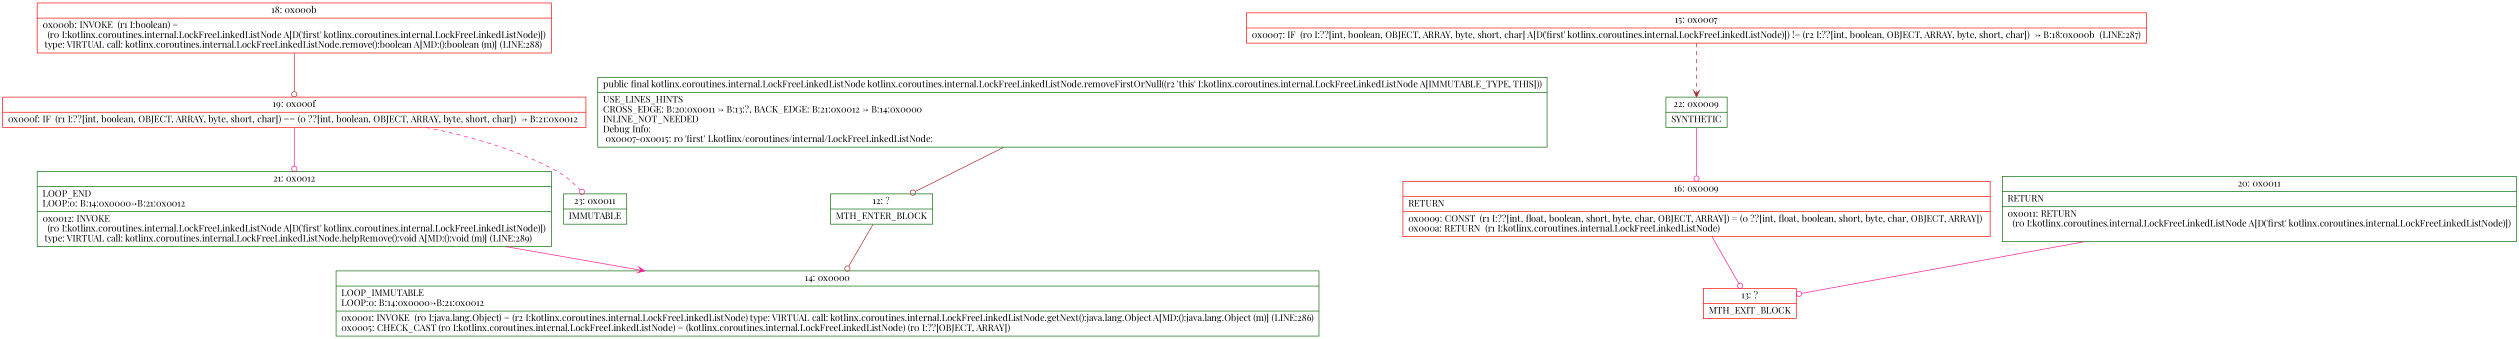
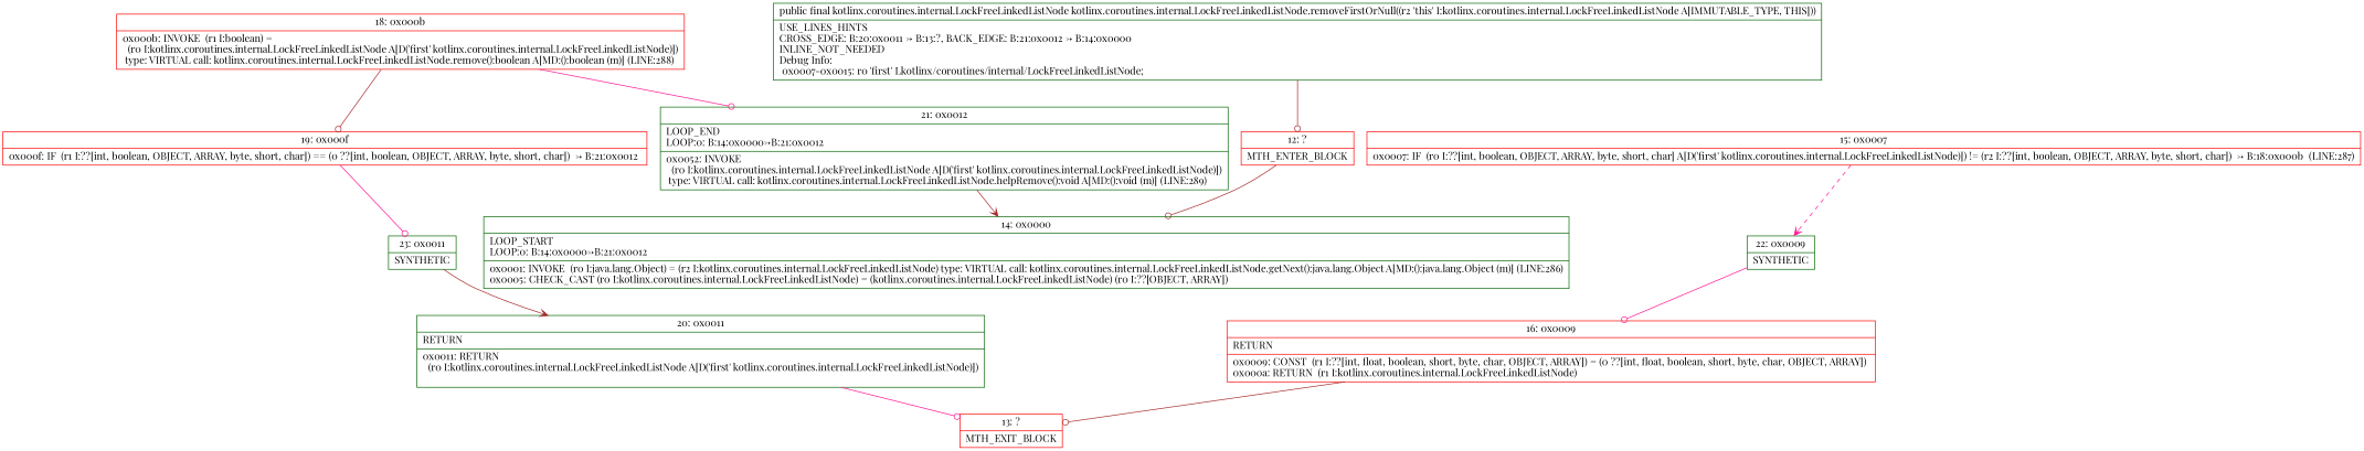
  digraph {
    fontname="Playfair Display"
    node [color=darkgreen fontname="Playfair Display" shape=record]
    edge [arrowhead=odot color=brown fontname="Playfair Display"]
-   n1 [label="{12\:\ ?|MTH_ENTER_BLOCK\l}"]
-   n2 [label="{14\:\ 0x0000|LOOP_IMMUTABLE\lLOOP:0: B:14:0x0000\-\>B:21:0x0012\l|0x0001: INVOKE  (r0 I:java.lang.Object) = (r2 I:kotlinx.coroutines.internal.LockFreeLinkedListNode) type: VIRTUAL call: kotlinx.coroutines.internal.LockFreeLinkedListNode.getNext():java.lang.Object A[MD:():java.lang.Object (m)] (LINE:286)\l0x0005: CHECK_CAST (r0 I:kotlinx.coroutines.internal.LockFreeLinkedListNode) = (kotlinx.coroutines.internal.LockFreeLinkedListNode) (r0 I:??[OBJECT, ARRAY]) \l}"]
+   n1 [color=red label="{12\:\ ?|MTH_ENTER_BLOCK\l}"]
+   n2 [label="{14\:\ 0x0000|LOOP_START\lLOOP:0: B:14:0x0000\-\>B:21:0x0012\l|0x0001: INVOKE  (r0 I:java.lang.Object) = (r2 I:kotlinx.coroutines.internal.LockFreeLinkedListNode) type: VIRTUAL call: kotlinx.coroutines.internal.LockFreeLinkedListNode.getNext():java.lang.Object A[MD:():java.lang.Object (m)] (LINE:286)\l0x0005: CHECK_CAST (r0 I:kotlinx.coroutines.internal.LockFreeLinkedListNode) = (kotlinx.coroutines.internal.LockFreeLinkedListNode) (r0 I:??[OBJECT, ARRAY]) \l}"]
    n3 [color=red label="{15\:\ 0x0007|0x0007: IF  (r0 I:??[int, boolean, OBJECT, ARRAY, byte, short, char] A[D('first' kotlinx.coroutines.internal.LockFreeLinkedListNode)]) != (r2 I:??[int, boolean, OBJECT, ARRAY, byte, short, char])  \-\> B:18:0x000b  (LINE:287)\l}"]
    n4 [label="{22\:\ 0x0009|SYNTHETIC\l}"]
    n5 [color=red label="{18\:\ 0x000b|0x000b: INVOKE  (r1 I:boolean) = \l  (r0 I:kotlinx.coroutines.internal.LockFreeLinkedListNode A[D('first' kotlinx.coroutines.internal.LockFreeLinkedListNode)])\l type: VIRTUAL call: kotlinx.coroutines.internal.LockFreeLinkedListNode.remove():boolean A[MD:():boolean (m)] (LINE:288)\l}"]
    n6 [color=red label="{19\:\ 0x000f|0x000f: IF  (r1 I:??[int, boolean, OBJECT, ARRAY, byte, short, char]) == (0 ??[int, boolean, OBJECT, ARRAY, byte, short, char])  \-\> B:21:0x0012 \l}"]
    n7 [color=red label="{16\:\ 0x0009|RETURN\l|0x0009: CONST  (r1 I:??[int, float, boolean, short, byte, char, OBJECT, ARRAY]) = (0 ??[int, float, boolean, short, byte, char, OBJECT, ARRAY]) \l0x000a: RETURN  (r1 I:kotlinx.coroutines.internal.LockFreeLinkedListNode) \l}"]
-   n8 [label="{21\:\ 0x0012|LOOP_END\lLOOP:0: B:14:0x0000\-\>B:21:0x0012\l|0x0012: INVOKE  \l  (r0 I:kotlinx.coroutines.internal.LockFreeLinkedListNode A[D('first' kotlinx.coroutines.internal.LockFreeLinkedListNode)])\l type: VIRTUAL call: kotlinx.coroutines.internal.LockFreeLinkedListNode.helpRemove():void A[MD:():void (m)] (LINE:289)\l}"]
-   n9 [label="{23\:\ 0x0011|IMMUTABLE\l}"]
+   n8 [label="{21\:\ 0x0012|LOOP_END\lLOOP:0: B:14:0x0000\-\>B:21:0x0012\l|0x0052: INVOKE  \l  (r0 I:kotlinx.coroutines.internal.LockFreeLinkedListNode A[D('first' kotlinx.coroutines.internal.LockFreeLinkedListNode)])\l type: VIRTUAL call: kotlinx.coroutines.internal.LockFreeLinkedListNode.helpRemove():void A[MD:():void (m)] (LINE:289)\l}"]
+   n9 [label="{23\:\ 0x0011|SYNTHETIC\l}"]
    n10 [label="{20\:\ 0x0011|RETURN\l|0x0011: RETURN  \l  (r0 I:kotlinx.coroutines.internal.LockFreeLinkedListNode A[D('first' kotlinx.coroutines.internal.LockFreeLinkedListNode)])\l \l}"]
    n11 [color=red label="{13\:\ ?|MTH_EXIT_BLOCK\l}"]
    n12 [label="{public final kotlinx.coroutines.internal.LockFreeLinkedListNode kotlinx.coroutines.internal.LockFreeLinkedListNode.removeFirstOrNull((r2 'this' I:kotlinx.coroutines.internal.LockFreeLinkedListNode A[IMMUTABLE_TYPE, THIS]))  | USE_LINES_HINTS\lCROSS_EDGE: B:20:0x0011 \-\> B:13:?, BACK_EDGE: B:21:0x0012 \-\> B:14:0x0000\lINLINE_NOT_NEEDED\lDebug Info:\l  0x0007\-0x0015: r0 'first' Lkotlinx\/coroutines\/internal\/LockFreeLinkedListNode;\l}"]
    n1 -> n2
-   n3 -> n4 [arrowhead=vee style=dashed]
+   n3 -> n4 [arrowhead=vee color=deeppink style=dashed]
    n4 -> n7 [color=deeppink]
    n5 -> n6
-   n6 -> n8 [color=deeppink]
-   n6 -> n9 [color=deeppink style=dashed]
-   n7 -> n11 [color=deeppink]
-   n8 -> n2 [arrowhead=vee color=deeppink]
+   n5 -> n8 [color=deeppink]
+   n6 -> n9 [color=deeppink style=solid]
+   n7 -> n11
+   n8 -> n2 [arrowhead=vee]
+   n9 -> n10 [arrowhead=vee]
    n10 -> n11 [color=deeppink]
    n12 -> n1
  }
